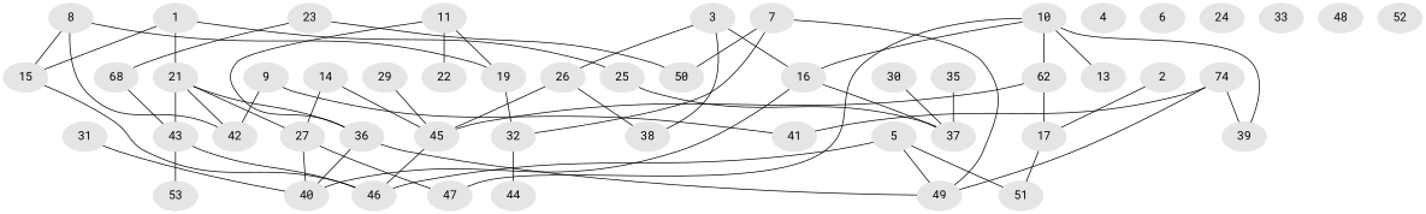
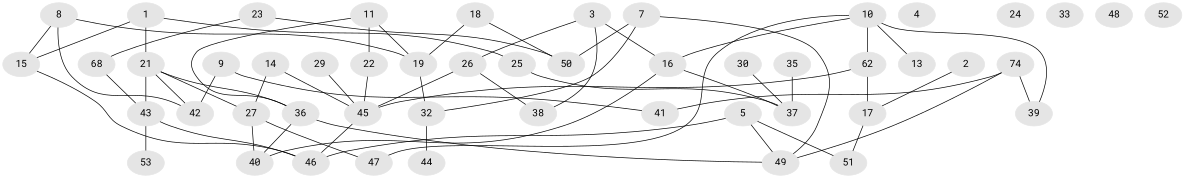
  graph {
    fontname="Roboto Mono"
    node [color=gray90 fontname="Roboto Mono" style=filled]
    edge [fontname="Roboto Mono"]
    1
    15
    21
    25
    46
    42
    36
    27
    43
    37
    2
    17
    51
    3
    16
    26
    38
    40
    45
    4
    5
    49
-   6
    7
    32
    50
    44
    8
    19
    9
    41
    10
    n33 [label=62]
    13
    39
    47
    11
    22
    14
    53
+   18
    23
    n43 [label=68]
    24
    29
    30
-   31
    33
    n49 [label=74]
    35
    48
    52
    1 -- 15
    1 -- 21
    1 -- 25
    15 -- 46
    21 -- 42
    21 -- 36
    21 -- 27
    21 -- 43
    25 -- 37
    36 -- 40
    36 -- 49
    27 -- 40
    27 -- 47
    43 -- 46
    43 -- 53
    2 -- 17
    17 -- 51
    3 -- 16
    3 -- 26
    3 -- 38
    16 -- 37
    16 -- 40
    26 -- 38
    26 -- 45
    45 -- 46
    5 -- 46
    5 -- 51
    5 -- 49
    7 -- 49
    7 -- 32
    7 -- 50
    32 -- 44
    8 -- 15
    8 -- 42
    8 -- 19
    19 -- 32
    9 -- 42
    9 -- 41
    10 -- 16
    10 -- n33
    10 -- 13
    10 -- 39
    10 -- 47
    n33 -- 17
    n33 -- 45
    11 -- 36
    11 -- 19
    11 -- 22
+   22 -- 45
    14 -- 27
    14 -- 45
+   18 -- 50
+   18 -- 19
    23 -- 50
    23 -- n43
    n43 -- 43
    29 -- 45
    30 -- 37
-   31 -- 40
    n49 -- 49
    n49 -- 41
    n49 -- 39
    35 -- 37
  }
